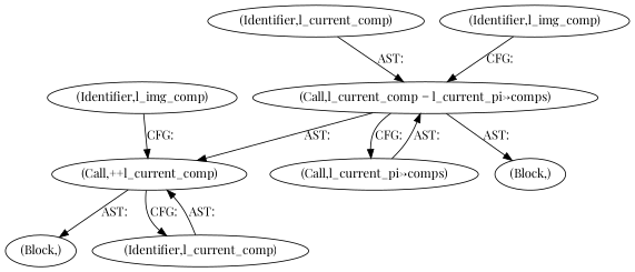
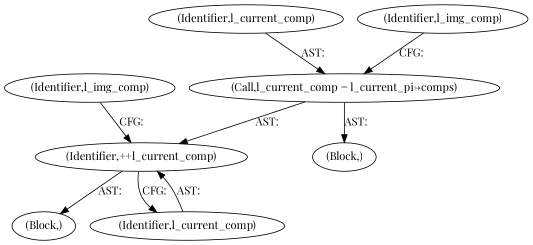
  digraph {
    fontname="Playfair Display"
    node [fontname="Playfair Display"]
    edge [fontname="Playfair Display"]
    n1 [label="(Call,l_current_comp = l_current_pi->comps)"]
-   n2 [label="(Call,++l_current_comp)"]
-   n3 [label="(Call,l_current_pi->comps)"]
+   n2 [label="(Identifier,++l_current_comp)"]
    n4 [label="(Block,)"]
    n5 [label="(Block,)"]
    n6 [label="(Identifier,l_current_comp)"]
    n7 [label="(Identifier,l_img_comp)"]
    n8 [label="(Identifier,l_current_comp)"]
    n9 [label="(Identifier,l_img_comp)"]
    n1 -> n2 [label="AST: "]
-   n1 -> n3 [label="CFG: "]
    n1 -> n4 [label="AST: "]
    n2 -> n5 [label="AST: "]
    n2 -> n6 [label="CFG: "]
-   n3 -> n1 [label="AST: "]
    n6 -> n2 [label="AST: "]
    n7 -> n2 [label="CFG: "]
    n8 -> n1 [label="AST: "]
    n9 -> n1 [label="CFG: "]
  }
